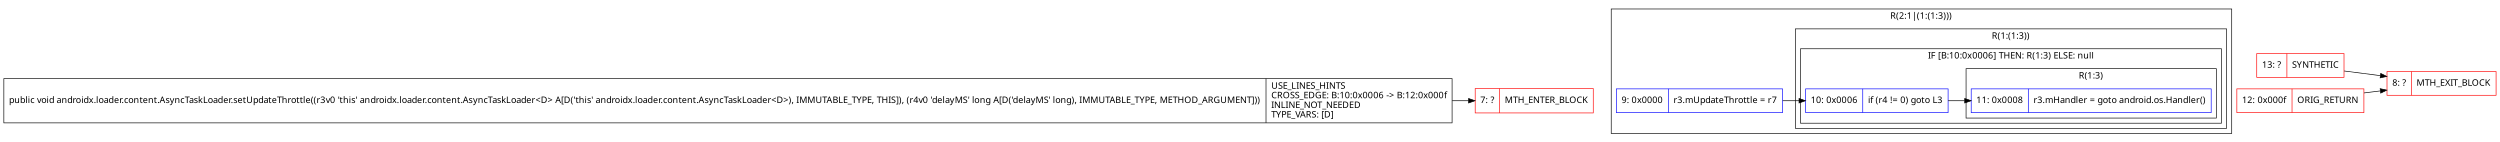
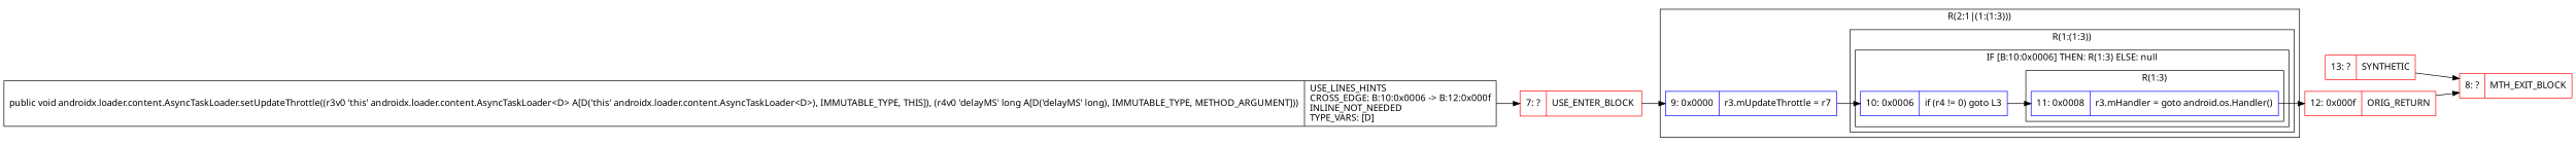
  digraph {
    fontname="Noto Sans"
    rankdir=LR
    node [color=red fontname="Noto Sans" shape=record]
    edge [fontname="Noto Sans"]
    n1 [color=blue label="{11\:\ 0x0008|r3.mHandler = goto android.os.Handler()\l}"]
    n2 [color=blue label="{10\:\ 0x0006|if (r4 != 0) goto L3\l}"]
    n3 [color=blue label="{9\:\ 0x0000|r3.mUpdateThrottle = r7\l}"]
    n4 [label="{12\:\ 0x000f|ORIG_RETURN\l}"]
    n5 [label="{13\:\ ?|SYNTHETIC\l}"]
    n6 [label="{8\:\ ?|MTH_EXIT_BLOCK\l}"]
-   n7 [label="{7\:\ ?|MTH_ENTER_BLOCK\l}"]
+   n7 [label="{7\:\ ?|USE_ENTER_BLOCK\l}"]
    n8 [label="{public void androidx.loader.content.AsyncTaskLoader.setUpdateThrottle((r3v0 'this' androidx.loader.content.AsyncTaskLoader\<D\> A[D('this' androidx.loader.content.AsyncTaskLoader\<D\>), IMMUTABLE_TYPE, THIS]), (r4v0 'delayMS' long A[D('delayMS' long), IMMUTABLE_TYPE, METHOD_ARGUMENT]))  | USE_LINES_HINTS\lCROSS_EDGE: B:10:0x0006 \-\> B:12:0x000f\lINLINE_NOT_NEEDED\lTYPE_VARS: [D]\l}" color=""]
    subgraph cluster_1 {
      label="R(2:1|(1:(1:3)))"
      n3
      subgraph cluster_2 {
        label="R(1:(1:3))"
        subgraph cluster_3 {
          label="IF [B:10:0x0006] THEN: R(1:3) ELSE: null"
          n2
          subgraph cluster_4 {
            label="R(1:3)"
            n1
          }
        }
      }
    }
+   n1 -> n4
    n2 -> n1
    n3 -> n2
    n4 -> n6
    n5 -> n6
+   n7 -> n3
    n8 -> n7
  }
